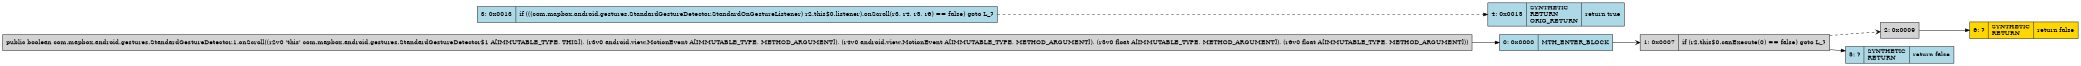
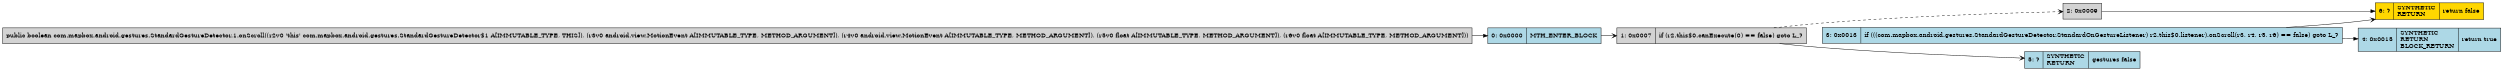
  digraph {
    rankdir=LR
    node [fillcolor=lightblue shape=record style=filled]
    edge [arrowhead=vee]
    n1 [label="{0\:\ 0x0000|MTH_ENTER_BLOCK\l}"]
    n2 [fillcolor=lightgrey label="{1\:\ 0x0007|if (r2.this$0.canExecute(0) == false) goto L_?\l}"]
    n3 [fillcolor=lightgrey label="{2\:\ 0x0009}"]
-   n4 [label="{5\:\ ?|SYNTHETIC\lRETURN\l|return false\l}"]
+   n4 [label="{5\:\ ?|SYNTHETIC\lRETURN\l|gestures false\l}"]
    n5 [fillcolor=gold label="{6\:\ ?|SYNTHETIC\lRETURN\l|return false\l}"]
    n6 [label="{3\:\ 0x0013|if (((com.mapbox.android.gestures.StandardGestureDetector.StandardOnGestureListener) r2.this$0.listener).onScroll(r3, r4, r5, r6) == false) goto L_?\l}"]
-   n7 [label="{4\:\ 0x0015|SYNTHETIC\lRETURN\lORIG_RETURN\l|return true\l}"]
+   n7 [label="{4\:\ 0x0015|SYNTHETIC\lRETURN\lBLOCK_RETURN\l|return true\l}"]
    n8 [fillcolor=lightgrey label="{public boolean com.mapbox.android.gestures.StandardGestureDetector.1.onScroll((r2v0 'this' com.mapbox.android.gestures.StandardGestureDetector$1 A[IMMUTABLE_TYPE, THIS]), (r3v0 android.view.MotionEvent A[IMMUTABLE_TYPE, METHOD_ARGUMENT]), (r4v0 android.view.MotionEvent A[IMMUTABLE_TYPE, METHOD_ARGUMENT]), (r5v0 float A[IMMUTABLE_TYPE, METHOD_ARGUMENT]), (r6v0 float A[IMMUTABLE_TYPE, METHOD_ARGUMENT])) }"]
    n1 -> n2
    n2 -> n3 [style=dashed]
-   n2 -> n4 [arrowhead=normal]
+   n2 -> n4
    n3 -> n5 [arrowhead=normal]
-   n6 -> n7 [arrowhead=normal style=dashed]
+   n6 -> n5
+   n6 -> n7 [arrowhead=normal style=solid]
    n8 -> n1 [arrowhead=normal]
  }
